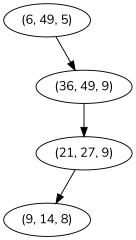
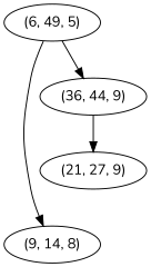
  digraph {
    fontname=Nunito
    node [fontname=Nunito]
    edge [fontname=Nunito]
    "(6, 49, 5)"
    "(9, 14, 8)"
-   "(36, 44, 9)" [label="(36, 49, 9)"]
+   "(36, 44, 9)"
    "(21, 27, 9)"
-   "(21, 27, 9)" -> "(9, 14, 8)"
+   "(6, 49, 5)" -> "(9, 14, 8)"
    "(6, 49, 5)" -> "(36, 44, 9)"
    "(36, 44, 9)" -> "(21, 27, 9)"
  }
